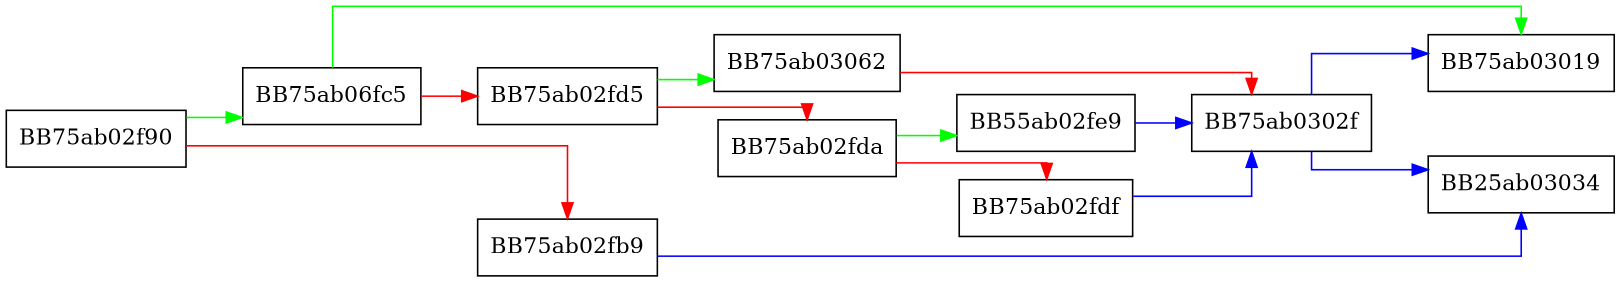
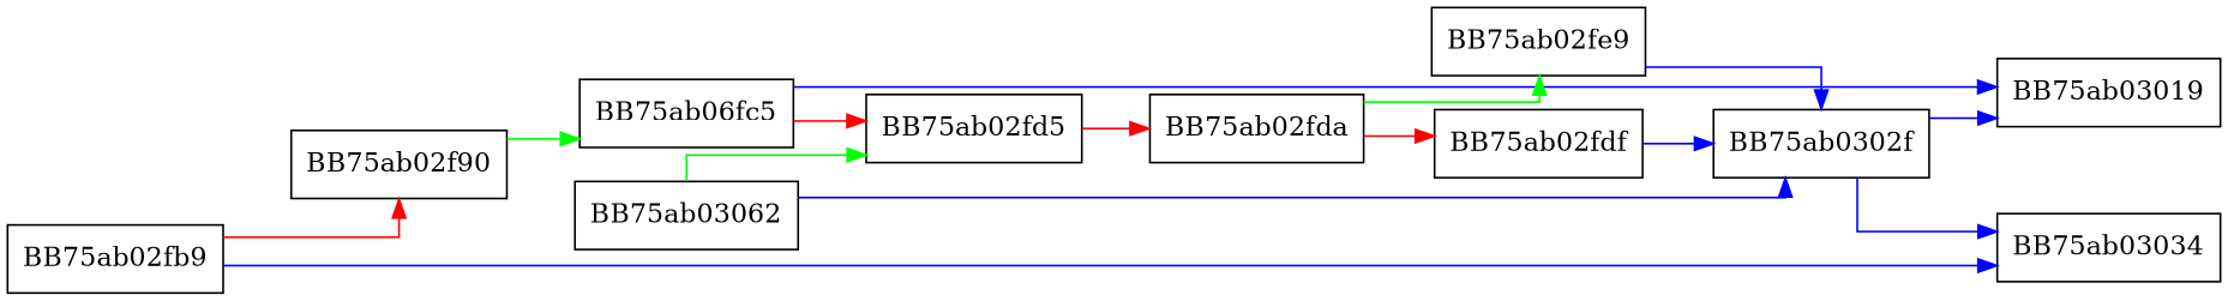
  digraph {
    rankdir=LR
    splines=ortho
    node [shape=box]
    edge [color=blue]
    n1 [label=BB75ab06fc5]
    BB75ab02f90
    BB75ab02fb9
    BB75ab03019
    BB75ab02fd5
-   BB75ab03034 [label=BB25ab03034]
+   BB75ab03034
    n7 [label=BB75ab03062]
    BB75ab02fda
    BB75ab0302f
-   BB75ab02fe9 [label=BB55ab02fe9]
+   BB75ab02fe9
    BB75ab02fdf
-   n1 -> BB75ab03019 [color=green]
+   n1 -> BB75ab03019
    n1 -> BB75ab02fd5 [color=red]
    BB75ab02f90 -> n1 [color=green]
-   BB75ab02f90 -> BB75ab02fb9 [color=red]
+   BB75ab02fb9 -> BB75ab02f90 [color=red]
    BB75ab02fb9 -> BB75ab03034
-   BB75ab02fd5 -> n7 [color=green]
+   n7 -> BB75ab02fd5 [color=green]
    BB75ab02fd5 -> BB75ab02fda [color=red]
-   n7 -> BB75ab0302f [color=red]
+   n7 -> BB75ab0302f
    BB75ab02fda -> BB75ab02fe9 [color=green]
    BB75ab02fda -> BB75ab02fdf [color=red]
    BB75ab0302f -> BB75ab03019
    BB75ab0302f -> BB75ab03034
    BB75ab02fe9 -> BB75ab0302f
    BB75ab02fdf -> BB75ab0302f
  }
